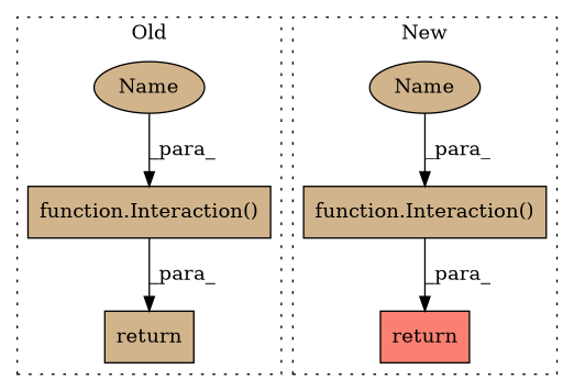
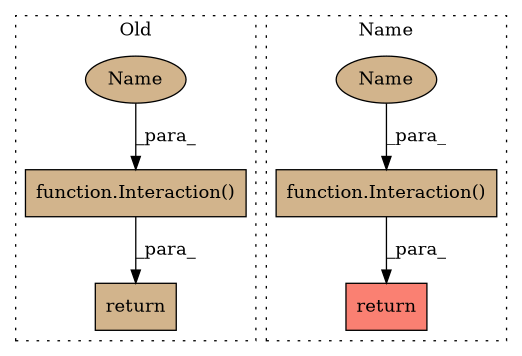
  digraph {
    node [a=75 l="12,1" shape=box style=filled fillcolor=tan]
    n1 [label="function.Interaction()" s="9362,9414"]
    n2 [a=93 l=7 label=return s=9355]
    n3 [a=87 l=3 label=Name s=9374 shape=ellipse]
    n4 [label="function.Interaction()" s="8167,8182"]
    n5 [a=93 l=7 label=return s=8160 fillcolor=salmon]
    n6 [a=87 l=3 label=Name s=8179 shape=ellipse]
    subgraph cluster_1 {
      label=Old
      style=dotted
      n1
      n2
      n3
    }
    subgraph cluster_2 {
-     label=New
+     label=Name
      style=dotted
      n4
      n5
      n6
    }
    n1 -> n2 [label=_para_]
    n3 -> n1 [label=_para_]
    n4 -> n5 [label=_para_]
    n6 -> n4 [label=_para_]
  }
